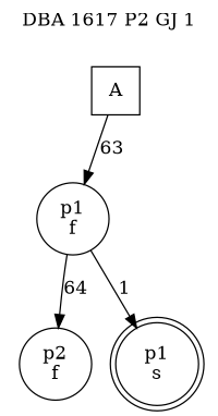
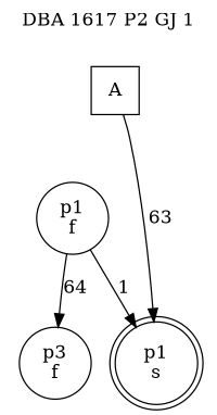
  digraph {
    label=" DBA 1617 P2 GJ 1 "
    labelloc=tl
    rankdir=TB
    node [shape=circle]
    n1 [label=A shape=square]
    n2 [label="p1\nf"]
-   n3 [label="p2\nf"]
+   n3 [label="p3\nf"]
    n4 [label="p1\ns" shape=doublecircle]
-   n1 -> n2 [label=63]
+   n1 -> n4 [label=63]
    n2 -> n3 [label=64]
    n2 -> n4 [label=1]
  }
